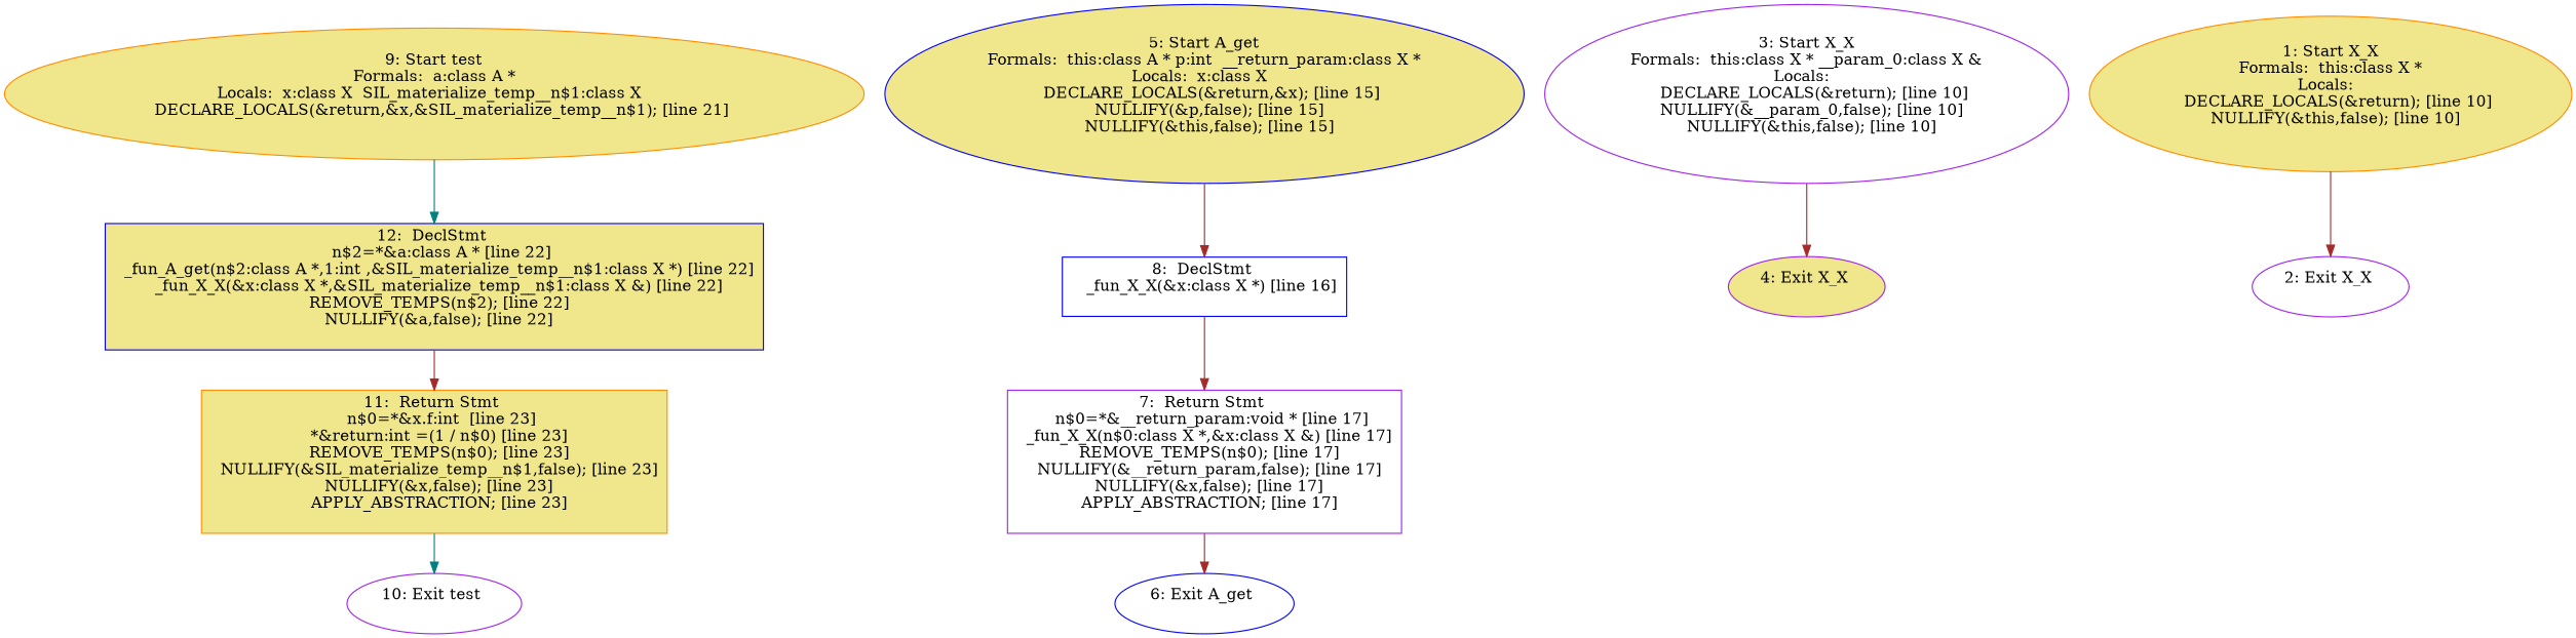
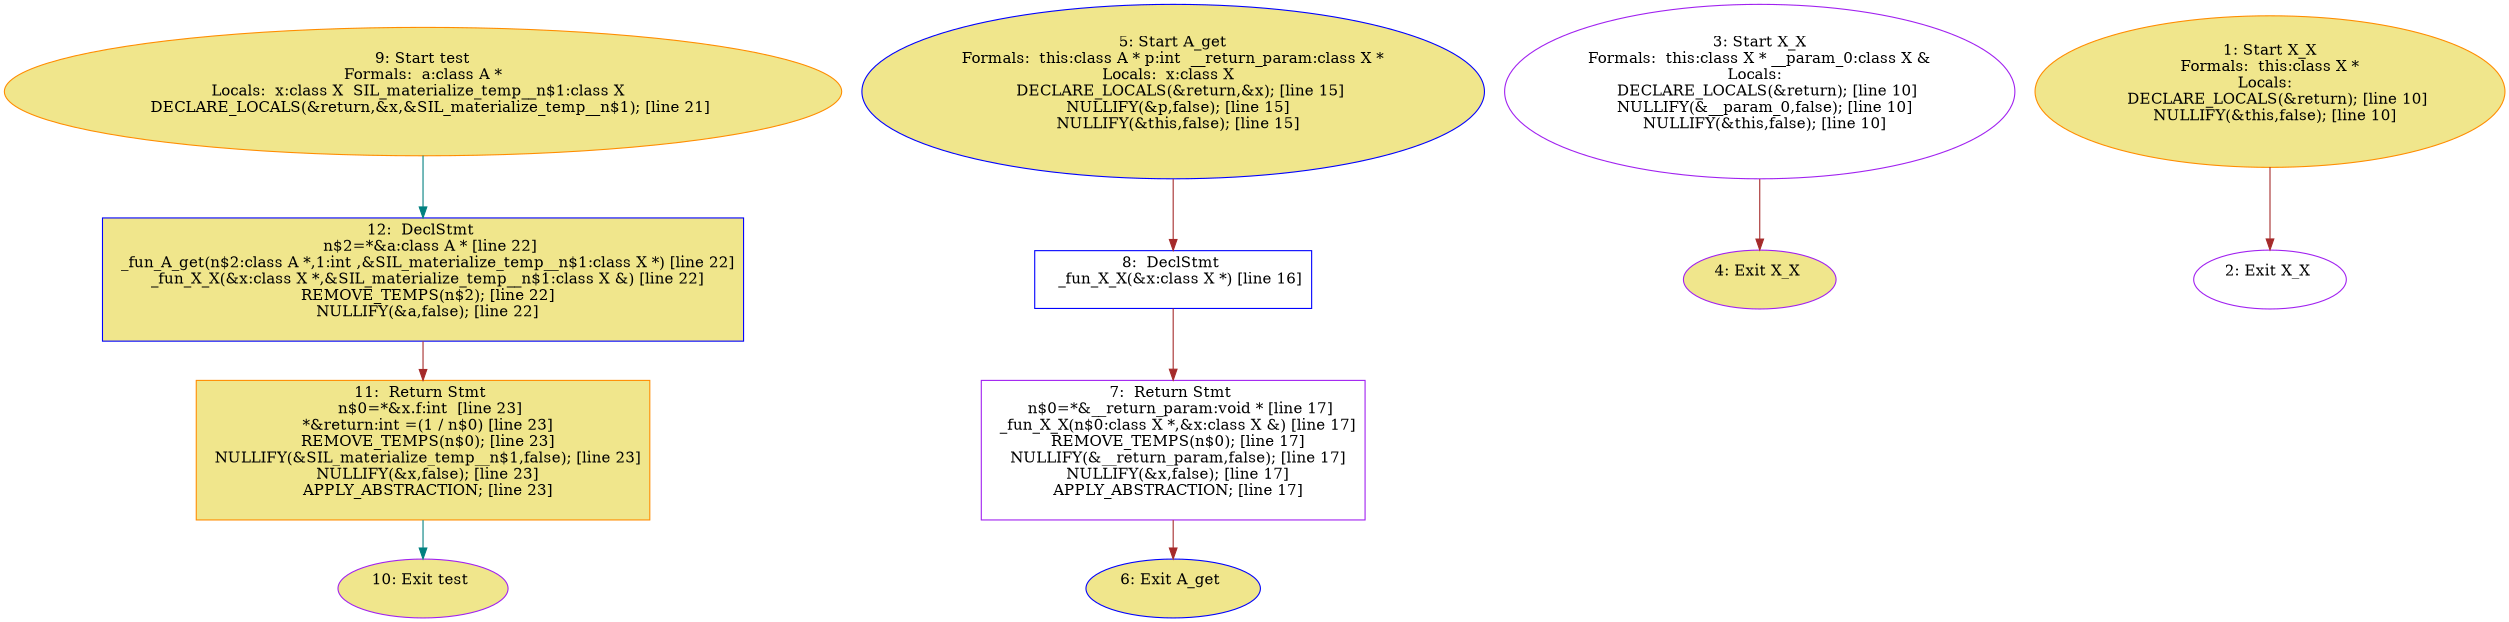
  digraph {
    node [color=purple fillcolor=khaki style=filled]
    edge [color=brown]
    n1 [color=blue label="12:  DeclStmt \n   n$2=*&a:class A * [line 22]\n  _fun_A_get(n$2:class A *,1:int ,&SIL_materialize_temp__n$1:class X *) [line 22]\n  _fun_X_X(&x:class X *,&SIL_materialize_temp__n$1:class X &) [line 22]\n  REMOVE_TEMPS(n$2); [line 22]\n  NULLIFY(&a,false); [line 22]\n " shape=box]
    n2 [color=darkorange label="11:  Return Stmt \n   n$0=*&x.f:int  [line 23]\n  *&return:int =(1 / n$0) [line 23]\n  REMOVE_TEMPS(n$0); [line 23]\n  NULLIFY(&SIL_materialize_temp__n$1,false); [line 23]\n  NULLIFY(&x,false); [line 23]\n  APPLY_ABSTRACTION; [line 23]\n " shape=box]
-   n3 [fillcolor=white label="10: Exit test \n  "]
+   n3 [label="10: Exit test \n  "]
    n4 [color=darkorange label="9: Start test\nFormals:  a:class A *\nLocals:  x:class X  SIL_materialize_temp__n$1:class X  \n   DECLARE_LOCALS(&return,&x,&SIL_materialize_temp__n$1); [line 21]\n "]
    n5 [color=blue fillcolor=white label="8:  DeclStmt \n   _fun_X_X(&x:class X *) [line 16]\n " shape=box]
    n6 [fillcolor=white label="7:  Return Stmt \n   n$0=*&__return_param:void * [line 17]\n  _fun_X_X(n$0:class X *,&x:class X &) [line 17]\n  REMOVE_TEMPS(n$0); [line 17]\n  NULLIFY(&__return_param,false); [line 17]\n  NULLIFY(&x,false); [line 17]\n  APPLY_ABSTRACTION; [line 17]\n " shape=box]
-   n7 [color=blue fillcolor=white label="6: Exit A_get \n  "]
+   n7 [color=blue label="6: Exit A_get \n  "]
    n8 [color=blue label="5: Start A_get\nFormals:  this:class A * p:int  __return_param:class X *\nLocals:  x:class X  \n   DECLARE_LOCALS(&return,&x); [line 15]\n  NULLIFY(&p,false); [line 15]\n  NULLIFY(&this,false); [line 15]\n "]
    n9 [label="4: Exit X_X \n  "]
    n10 [fillcolor=white label="3: Start X_X\nFormals:  this:class X * __param_0:class X &\nLocals:  \n   DECLARE_LOCALS(&return); [line 10]\n  NULLIFY(&__param_0,false); [line 10]\n  NULLIFY(&this,false); [line 10]\n "]
    n11 [fillcolor=white label="2: Exit X_X \n  "]
    n12 [color=darkorange label="1: Start X_X\nFormals:  this:class X *\nLocals:  \n   DECLARE_LOCALS(&return); [line 10]\n  NULLIFY(&this,false); [line 10]\n "]
    n1 -> n2
    n2 -> n3 [color=teal]
    n4 -> n1 [color=teal]
    n5 -> n6
    n6 -> n7
    n8 -> n5
    n10 -> n9
    n12 -> n11
  }
